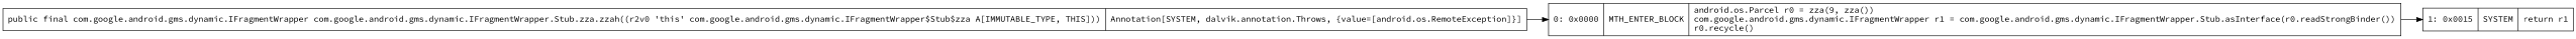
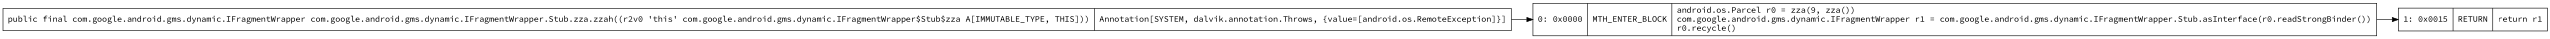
  digraph {
    rankdir=LR
    fontname="Source Code Pro"
    node [shape=record fontname="Source Code Pro"]
    edge [fontname="Source Code Pro"]
    n1 [label="{0\:\ 0x0000|MTH_ENTER_BLOCK\l|android.os.Parcel r0 = zza(9, zza())\lcom.google.android.gms.dynamic.IFragmentWrapper r1 = com.google.android.gms.dynamic.IFragmentWrapper.Stub.asInterface(r0.readStrongBinder())\lr0.recycle()\l}"]
-   n2 [label="{1\:\ 0x0015|SYSTEM\l|return r1\l}"]
+   n2 [label="{1\:\ 0x0015|RETURN\l|return r1\l}"]
    n3 [label="{public final com.google.android.gms.dynamic.IFragmentWrapper com.google.android.gms.dynamic.IFragmentWrapper.Stub.zza.zzah((r2v0 'this' com.google.android.gms.dynamic.IFragmentWrapper$Stub$zza A[IMMUTABLE_TYPE, THIS]))  | Annotation[SYSTEM, dalvik.annotation.Throws, \{value=[android.os.RemoteException]\}]\l}"]
    n1 -> n2
    n3 -> n1
  }
